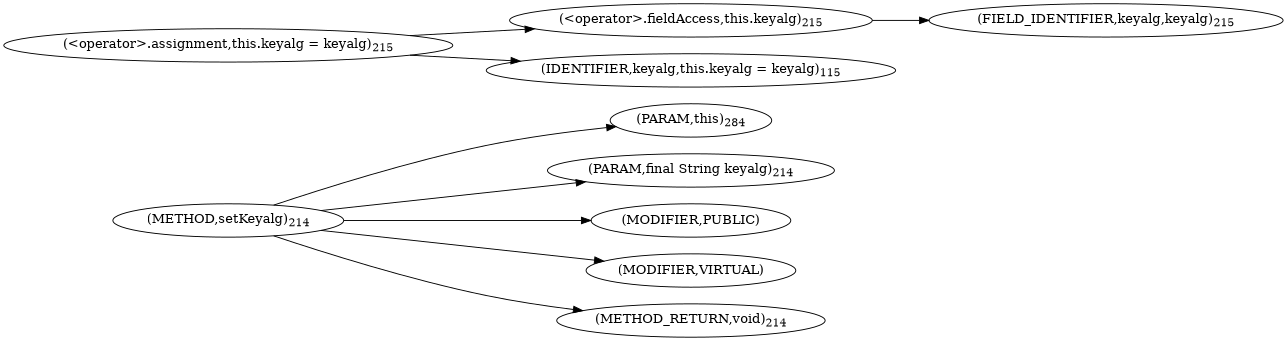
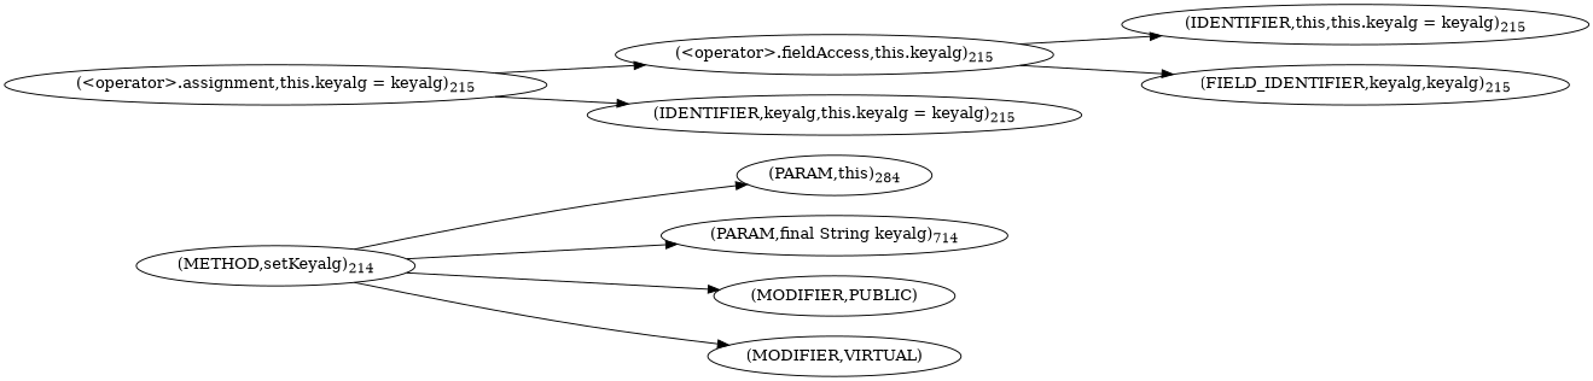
  digraph {
    rankdir=LR
    n1 [label=<(METHOD,setKeyalg)<SUB>214</SUB>>]
    n2 [label=<(PARAM,this)<SUB>284</SUB>>]
-   n3 [label=<(PARAM,final String keyalg)<SUB>214</SUB>>]
+   n3 [label=<(PARAM,final String keyalg)<SUB>714</SUB>>]
    n4 [label=<(MODIFIER,PUBLIC)>]
    n5 [label=<(MODIFIER,VIRTUAL)>]
-   n6 [label=<(METHOD_RETURN,void)<SUB>214</SUB>>]
    n7 [label=<(&lt;operator&gt;.assignment,this.keyalg = keyalg)<SUB>215</SUB>>]
    n8 [label=<(&lt;operator&gt;.fieldAccess,this.keyalg)<SUB>215</SUB>>]
-   n9 [label=<(IDENTIFIER,keyalg,this.keyalg = keyalg)<SUB>115</SUB>>]
+   n9 [label=<(IDENTIFIER,keyalg,this.keyalg = keyalg)<SUB>215</SUB>>]
+   n10 [label=<(IDENTIFIER,this,this.keyalg = keyalg)<SUB>215</SUB>>]
    n11 [label=<(FIELD_IDENTIFIER,keyalg,keyalg)<SUB>215</SUB>>]
    n1 -> n2
    n1 -> n3
    n1 -> n4
    n1 -> n5
-   n1 -> n6
    n7 -> n8
    n7 -> n9
+   n8 -> n10
    n8 -> n11
  }
